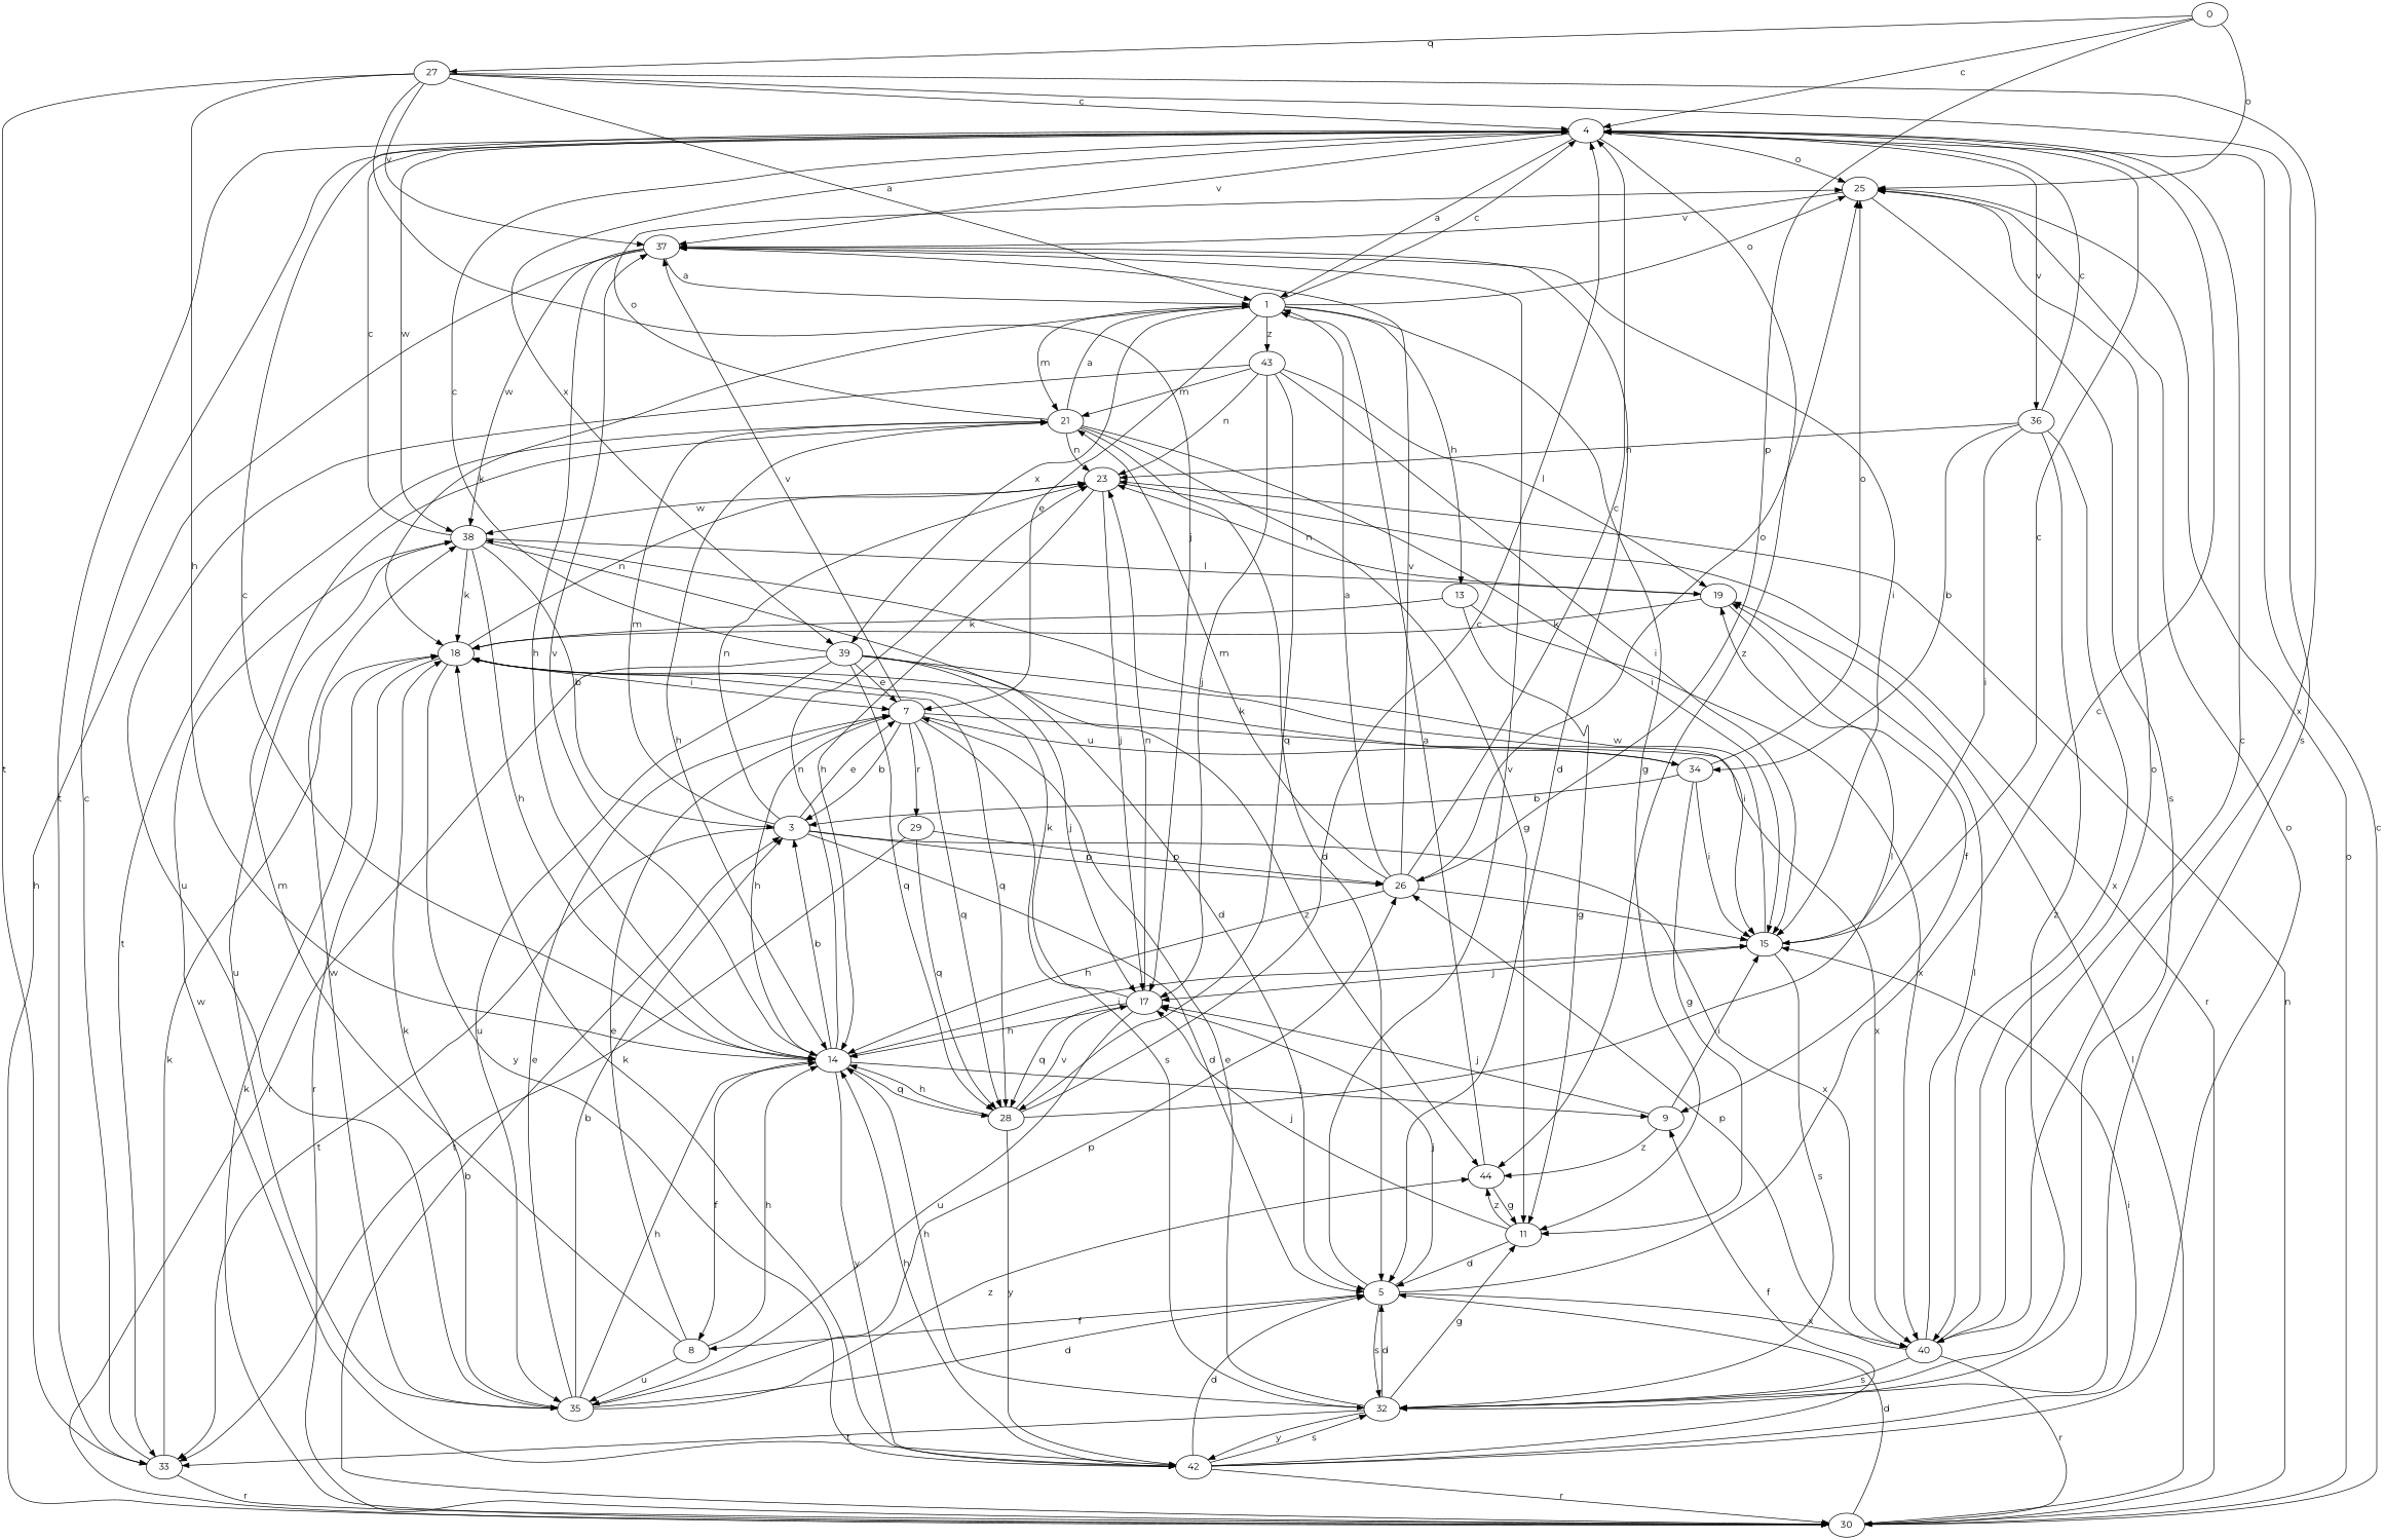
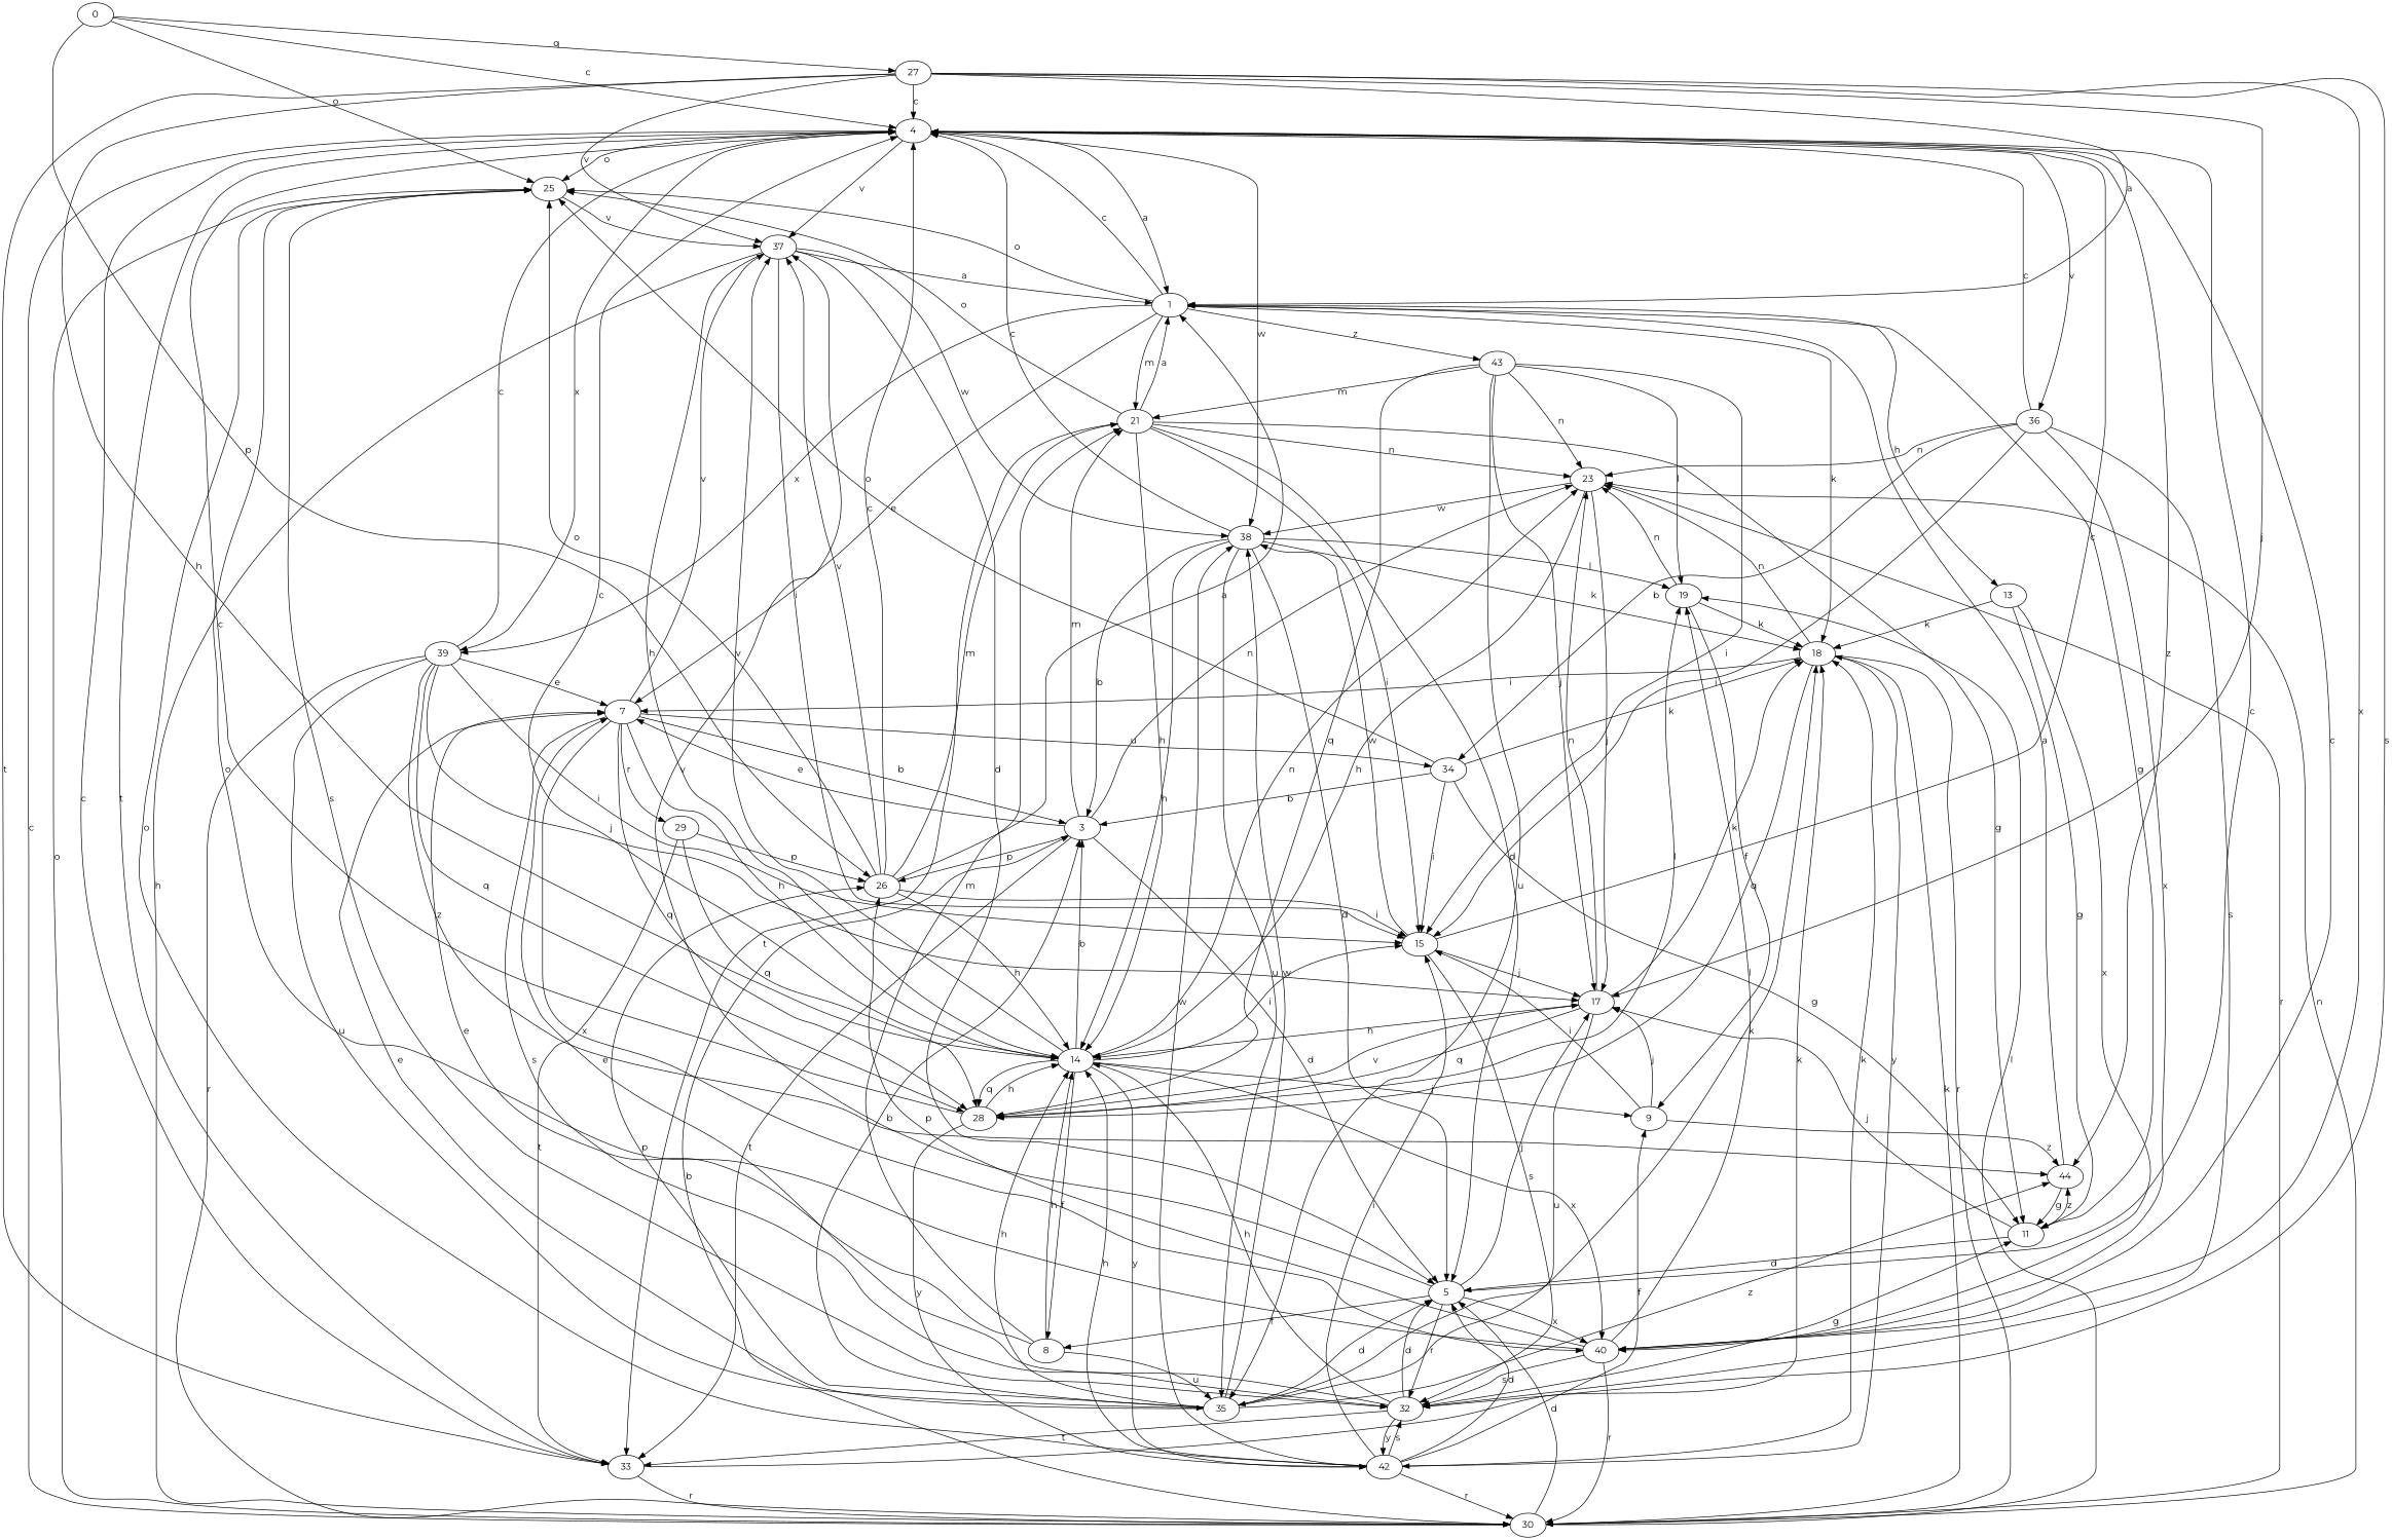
  strict digraph {
    fontname=Montserrat
    node [fontname=Montserrat]
    edge [fontname=Montserrat]
    0
    4
    25
    26
    27
    1
    39
    33
    36
    37
    38
    44
    32
    21
    14
    15
    17
    40
    7
    11
    13
    18
    43
    3
    28
    29
    34
    5
    23
    42
    30
    35
    19
    8
    9
    0 -> 4 [label=c]
    0 -> 25 [label=o]
    0 -> 26 [label=p]
    0 -> 27 [label=q]
    4 -> 25 [label=o]
    4 -> 1 [label=a]
    4 -> 39 [label=x]
    4 -> 33 [label=t]
    4 -> 36 [label=v]
    4 -> 37 [label=v]
    4 -> 38 [label=w]
    4 -> 44 [label=z]
    25 -> 37 [label=v]
    25 -> 32 [label=s]
    26 -> 4 [label=c]
    26 -> 25 [label=o]
    26 -> 1 [label=a]
    26 -> 37 [label=v]
    26 -> 21 [label=m]
    26 -> 14 [label=h]
    26 -> 15 [label=i]
    27 -> 4 [label=c]
    27 -> 1 [label=a]
    27 -> 33 [label=t]
    27 -> 37 [label=v]
    27 -> 32 [label=s]
    27 -> 14 [label=h]
    27 -> 17 [label=j]
    27 -> 40 [label=x]
    1 -> 4 [label=c]
    1 -> 25 [label=o]
    1 -> 39 [label=x]
    1 -> 21 [label=m]
    1 -> 7 [label=e]
    1 -> 11 [label=g]
    1 -> 13 [label=h]
    1 -> 18 [label=k]
    1 -> 43 [label=z]
    39 -> 4 [label=c]
    39 -> 44 [label=z]
    39 -> 15 [label=i]
    39 -> 17 [label=j]
    39 -> 7 [label=e]
    39 -> 28 [label=q]
    39 -> 30 [label=r]
    39 -> 35 [label=u]
    33 -> 4 [label=c]
    33 -> 18 [label=k]
    33 -> 30 [label=r]
    36 -> 4 [label=c]
-   36 -> 32 [label=z]
+   36 -> 32 [label=s]
    36 -> 15 [label=i]
    36 -> 40 [label=x]
    36 -> 34 [label=b]
    36 -> 23 [label=n]
    37 -> 1 [label=a]
    37 -> 38 [label=w]
    37 -> 14 [label=h]
    37 -> 15 [label=i]
    37 -> 5 [label=d]
    37 -> 30 [label=h]
    38 -> 4 [label=c]
    38 -> 14 [label=h]
    38 -> 18 [label=k]
    38 -> 3 [label=b]
    38 -> 5 [label=d]
    38 -> 35 [label=u]
    38 -> 19 [label=l]
    44 -> 1 [label=a]
    44 -> 11 [label=g]
    32 -> 33 [label=t]
    32 -> 14 [label=h]
    32 -> 7 [label=e]
    32 -> 11 [label=g]
    32 -> 5 [label=d]
    32 -> 42 [label=y]
    21 -> 25 [label=o]
    21 -> 1 [label=a]
    21 -> 33 [label=t]
    21 -> 14 [label=h]
    21 -> 15 [label=i]
    21 -> 11 [label=g]
    21 -> 5 [label=d]
    21 -> 23 [label=n]
    14 -> 4 [label=c]
    14 -> 37 [label=v]
    14 -> 15 [label=i]
-   3 -> 40 [label=x]
+   14 -> 40 [label=x]
    14 -> 3 [label=b]
    14 -> 28 [label=q]
    14 -> 23 [label=n]
    14 -> 42 [label=y]
    14 -> 8 [label=f]
    14 -> 9 [label=j]
    15 -> 4 [label=c]
    15 -> 38 [label=w]
    15 -> 32 [label=s]
    15 -> 17 [label=j]
    17 -> 14 [label=h]
    17 -> 18 [label=k]
    17 -> 28 [label=q]
    17 -> 23 [label=n]
    17 -> 35 [label=u]
    40 -> 4 [label=c]
    40 -> 25 [label=o]
    40 -> 26 [label=p]
    40 -> 32 [label=s]
    40 -> 30 [label=r]
    40 -> 19 [label=l]
    7 -> 37 [label=v]
    7 -> 32 [label=s]
    7 -> 14 [label=h]
    7 -> 40 [label=x]
    7 -> 3 [label=b]
    7 -> 28 [label=q]
    7 -> 29 [label=r]
    7 -> 34 [label=u]
    11 -> 44 [label=z]
    11 -> 17 [label=j]
    11 -> 5 [label=d]
    13 -> 40 [label=x]
    13 -> 11 [label=g]
    13 -> 18 [label=k]
    18 -> 7 [label=i]
    18 -> 28 [label=q]
    18 -> 23 [label=n]
    18 -> 42 [label=y]
    18 -> 30 [label=r]
    43 -> 21 [label=m]
    43 -> 15 [label=i]
    43 -> 17 [label=j]
    43 -> 28 [label=q]
    43 -> 23 [label=n]
    43 -> 35 [label=u]
    43 -> 19 [label=l]
    3 -> 26 [label=p]
    3 -> 33 [label=t]
    3 -> 21 [label=m]
    3 -> 7 [label=e]
    3 -> 5 [label=d]
    3 -> 23 [label=n]
    28 -> 4 [label=c]
    28 -> 14 [label=h]
    28 -> 17 [label=v]
    28 -> 42 [label=y]
    28 -> 19 [label=l]
    29 -> 26 [label=p]
    29 -> 33 [label=t]
    29 -> 28 [label=q]
    34 -> 25 [label=o]
    34 -> 15 [label=i]
    34 -> 11 [label=g]
    34 -> 18 [label=k]
    34 -> 3 [label=b]
    5 -> 4 [label=c]
    5 -> 37 [label=v]
-   5 -> 32 [label=s]
+   5 -> 32 [label=r]
    5 -> 17 [label=j]
    5 -> 40 [label=x]
    5 -> 8 [label=f]
    23 -> 38 [label=w]
    23 -> 14 [label=h]
    23 -> 17 [label=j]
    23 -> 30 [label=r]
    42 -> 25 [label=o]
    42 -> 38 [label=w]
    42 -> 32 [label=s]
    42 -> 14 [label=h]
    42 -> 15 [label=i]
    42 -> 18 [label=k]
    42 -> 5 [label=d]
    42 -> 30 [label=r]
    42 -> 9 [label=f]
    30 -> 4 [label=c]
    30 -> 25 [label=o]
    30 -> 18 [label=k]
    30 -> 3 [label=b]
    30 -> 5 [label=d]
    30 -> 23 [label=n]
    30 -> 19 [label=l]
    35 -> 26 [label=p]
    35 -> 38 [label=w]
    35 -> 44 [label=z]
    35 -> 14 [label=h]
    35 -> 7 [label=e]
    35 -> 18 [label=k]
    35 -> 3 [label=b]
    35 -> 5 [label=d]
    19 -> 18 [label=k]
    19 -> 23 [label=n]
    19 -> 9 [label=f]
    8 -> 21 [label=m]
    8 -> 14 [label=h]
    8 -> 7 [label=e]
    8 -> 35 [label=u]
    9 -> 44 [label=z]
    9 -> 15 [label=i]
    9 -> 17 [label=j]
  }
